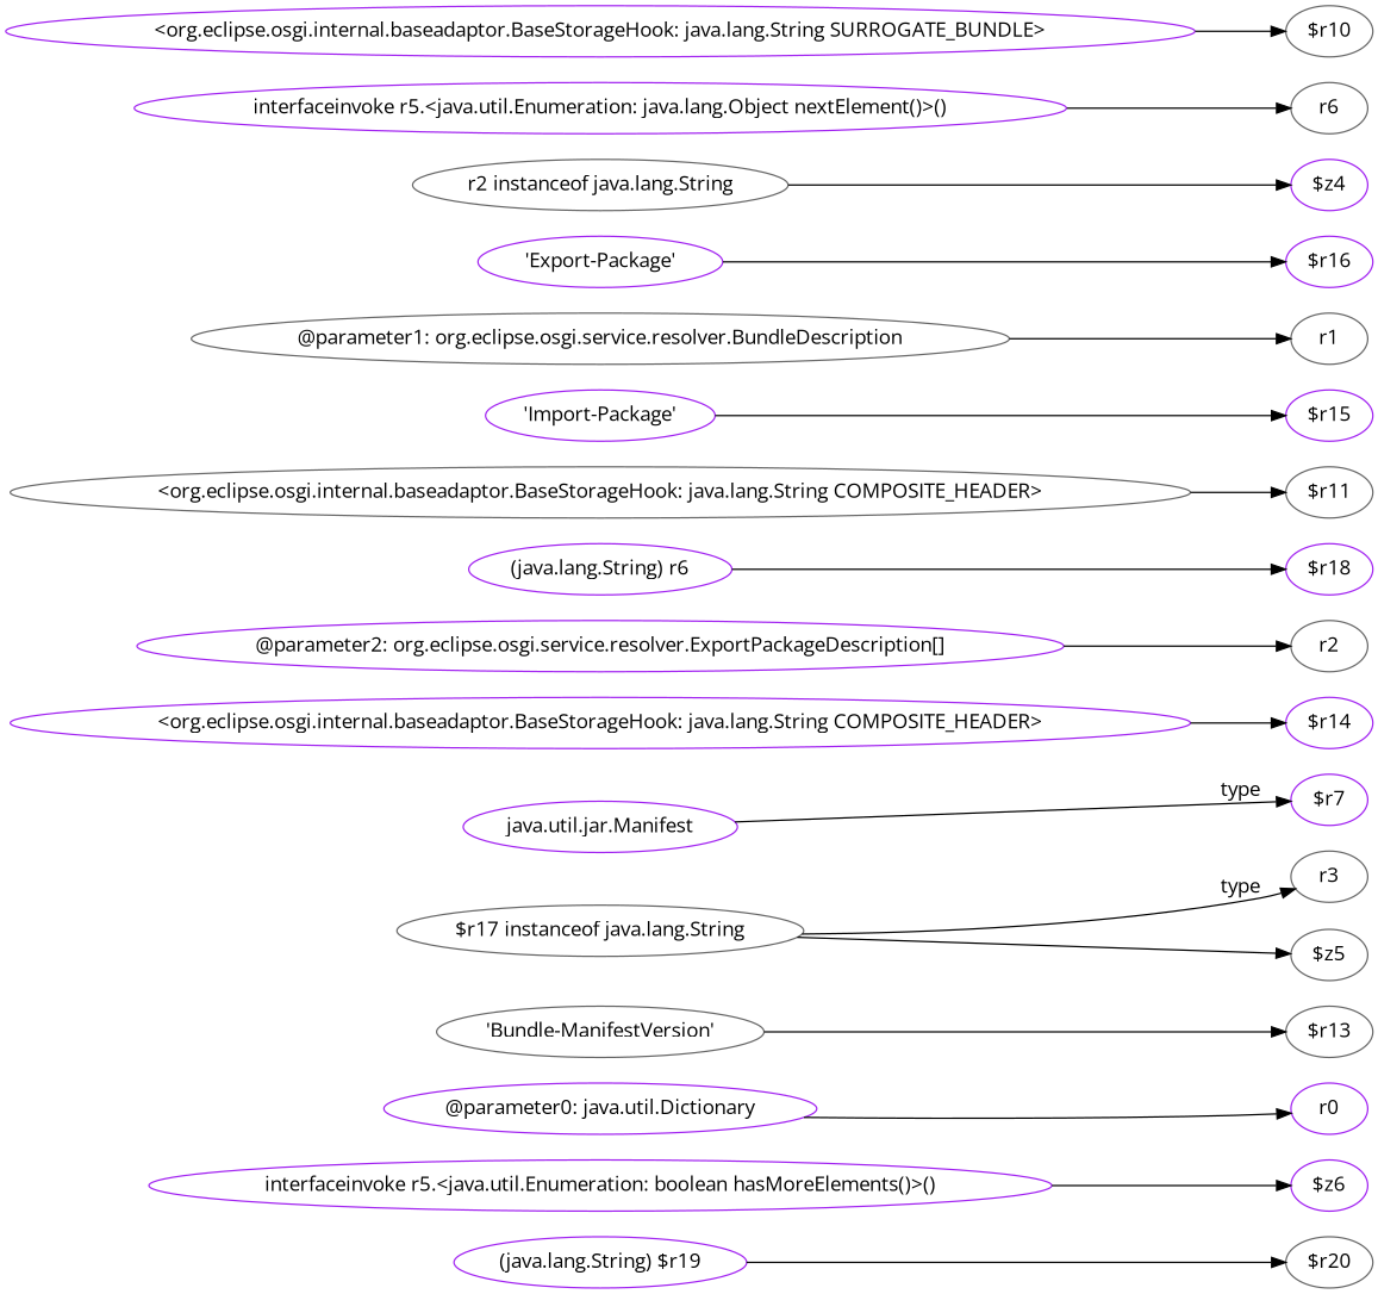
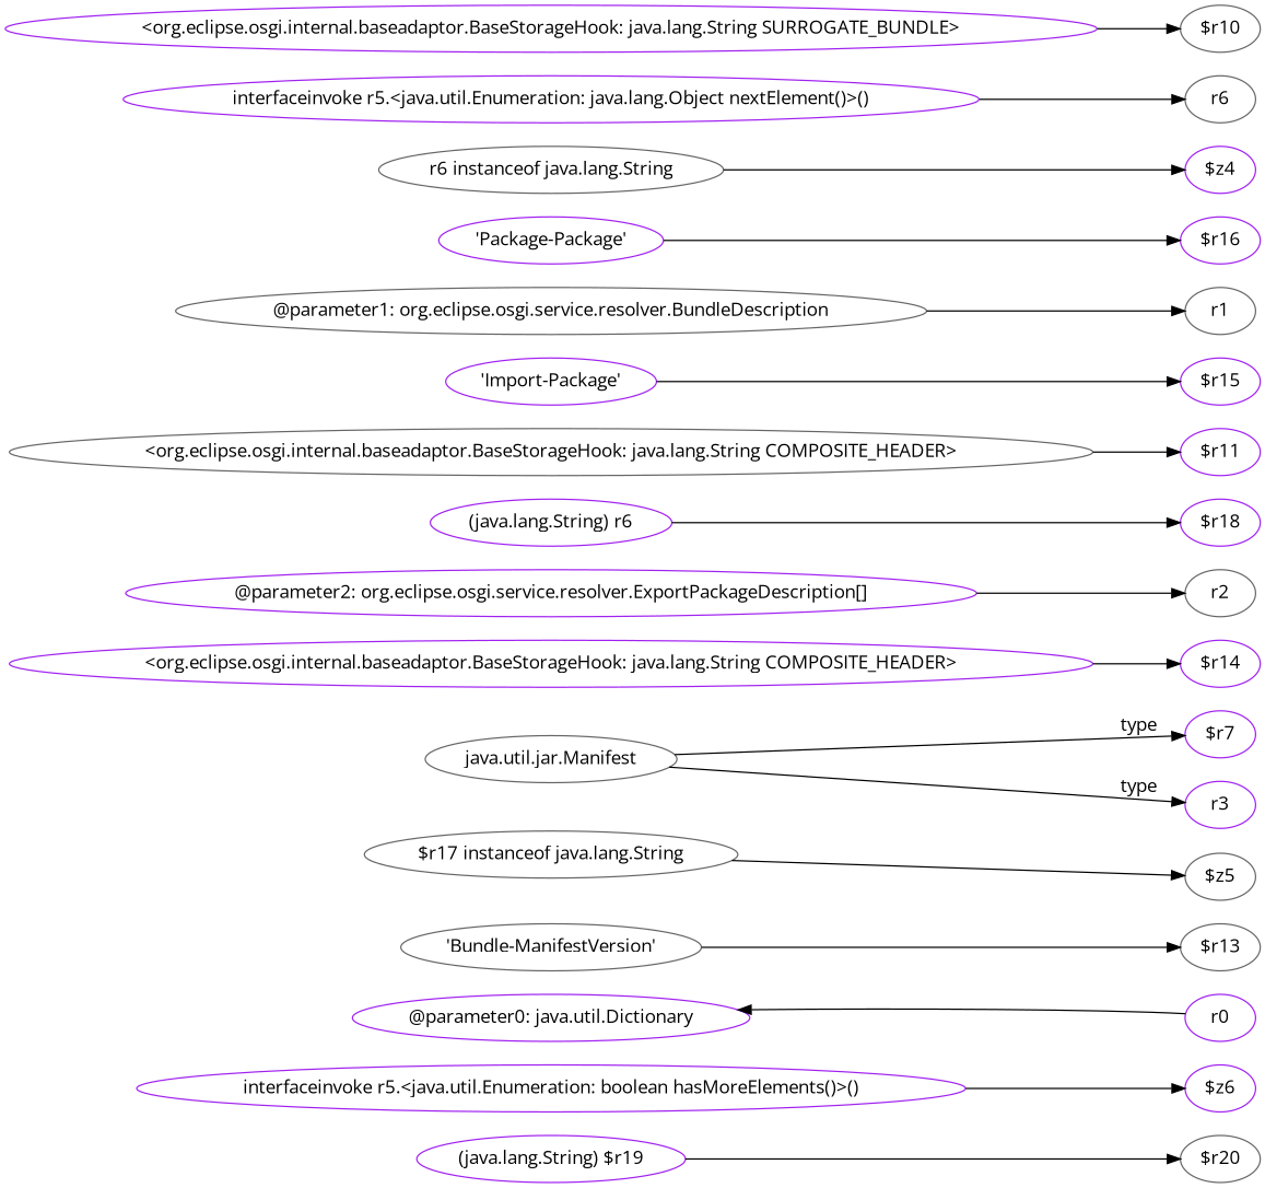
  digraph {
    fontname="Open Sans"
    rankdir=LR
    node [color=purple fontname="Open Sans"]
    edge [fontname="Open Sans"]
    n1 [label="(java.lang.String) $r19"]
    n2 [color=gray40 label="$r20"]
    n3 [label="interfaceinvoke r5.<java.util.Enumeration: boolean hasMoreElements()>()"]
    n4 [label="$z6"]
    n5 [label="@parameter0: java.util.Dictionary"]
    n6 [label=r0]
    n7 [color=gray40 label="'Bundle-ManifestVersion'"]
    n8 [color=gray40 label="$r13"]
-   n9 [label="java.util.jar.Manifest"]
+   n9 [color=gray40 label="java.util.jar.Manifest"]
    n10 [label="$r7"]
-   n11 [color=gray40 label=r3]
+   n11 [label=r3]
    n12 [label="<org.eclipse.osgi.internal.baseadaptor.BaseStorageHook: java.lang.String COMPOSITE_HEADER>"]
    n13 [label="$r14"]
    n14 [color=gray40 label="$r17 instanceof java.lang.String"]
    n15 [color=gray40 label="$z5"]
    n16 [label="@parameter2: org.eclipse.osgi.service.resolver.ExportPackageDescription[]"]
    n17 [color=gray40 label=r2]
    n18 [label="(java.lang.String) r6"]
    n19 [label="$r18"]
    n20 [color=gray40 label="<org.eclipse.osgi.internal.baseadaptor.BaseStorageHook: java.lang.String COMPOSITE_HEADER>"]
-   n21 [color=gray40 label="$r11"]
+   n21 [label="$r11"]
    n22 [label="'Import-Package'"]
    n23 [label="$r15"]
    n24 [color=gray40 label="@parameter1: org.eclipse.osgi.service.resolver.BundleDescription"]
    n25 [color=gray40 label=r1]
-   n26 [label="'Export-Package'"]
+   n26 [label="'Package-Package'"]
    n27 [label="$r16"]
-   n28 [color=gray40 label="r2 instanceof java.lang.String"]
+   n28 [color=gray40 label="r6 instanceof java.lang.String"]
    n29 [label="$z4"]
    n30 [label="interfaceinvoke r5.<java.util.Enumeration: java.lang.Object nextElement()>()"]
    n31 [color=gray40 label=r6]
    n32 [label="<org.eclipse.osgi.internal.baseadaptor.BaseStorageHook: java.lang.String SURROGATE_BUNDLE>"]
    n33 [color=gray40 label="$r10"]
    n1 -> n2
    n3 -> n4
-   n5 -> n6
+   n6 -> n5
    n7 -> n8
    n9 -> n10 [label=type]
-   n14 -> n11 [label=type]
+   n9 -> n11 [label=type]
    n12 -> n13
    n14 -> n15
    n16 -> n17
    n18 -> n19
    n20 -> n21
    n22 -> n23
    n24 -> n25
    n26 -> n27
    n28 -> n29
    n30 -> n31
    n32 -> n33
  }
